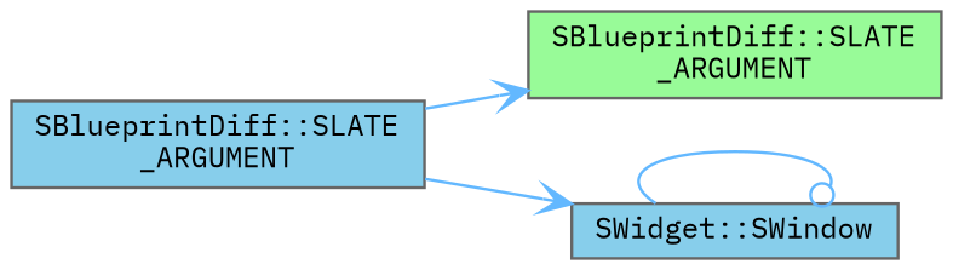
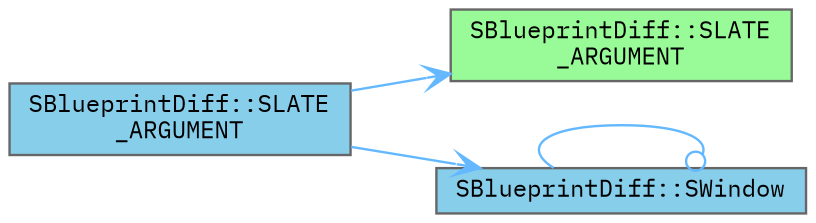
  digraph {
    rankdir=LR
    fontname="IBM Plex Mono"
    node [color=grey40 fillcolor=skyblue fontname="IBM Plex Mono" fontsize=10 shape=box style=filled]
    edge [color=steelblue1 fontname="IBM Plex Mono" fontsize=10 labelfontname=Helvetica labelfontsize=10 style=solid arrowhead=vee]
    n1 [color=gray40 fontcolor=black height=0.2 label="SBlueprintDiff::SLATE\l_ARGUMENT" width=0.4]
    n2 [fillcolor=palegreen height=0.2 label="SBlueprintDiff::SLATE\l_ARGUMENT" width=0.4]
-   n3 [height=0.2 label="SWidget::SWindow" width=0.4]
+   n3 [height=0.2 label="SBlueprintDiff::SWindow" width=0.4]
    n1 -> n2
    n1 -> n3
    n3 -> n3 [arrowhead=odot]
  }
